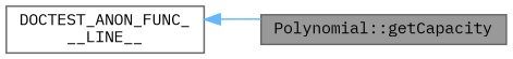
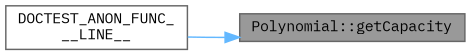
  digraph {
    rankdir=RL
    fontname="IBM Plex Mono"
    node [fontname="IBM Plex Mono" fontsize=10 shape=box style=filled]
    n1 [color=gray40 fillcolor=grey60 fontcolor=black height=0.2 label="Polynomial::getCapacity" width=0.4]
    n2 [color=grey40 fillcolor=white height=0.2 label="DOCTEST_ANON_FUNC_\l__LINE__" width=0.4]
-   n2 -> n1 [color=steelblue1 dir=back fontname="IBM Plex Mono" fontsize=10 labelfontname=Helvetica labelfontsize=10 style=solid]
+   n1 -> n2 [color=steelblue1 dir=back fontname="IBM Plex Mono" fontsize=10 labelfontname=Helvetica labelfontsize=10 style=solid]
  }
